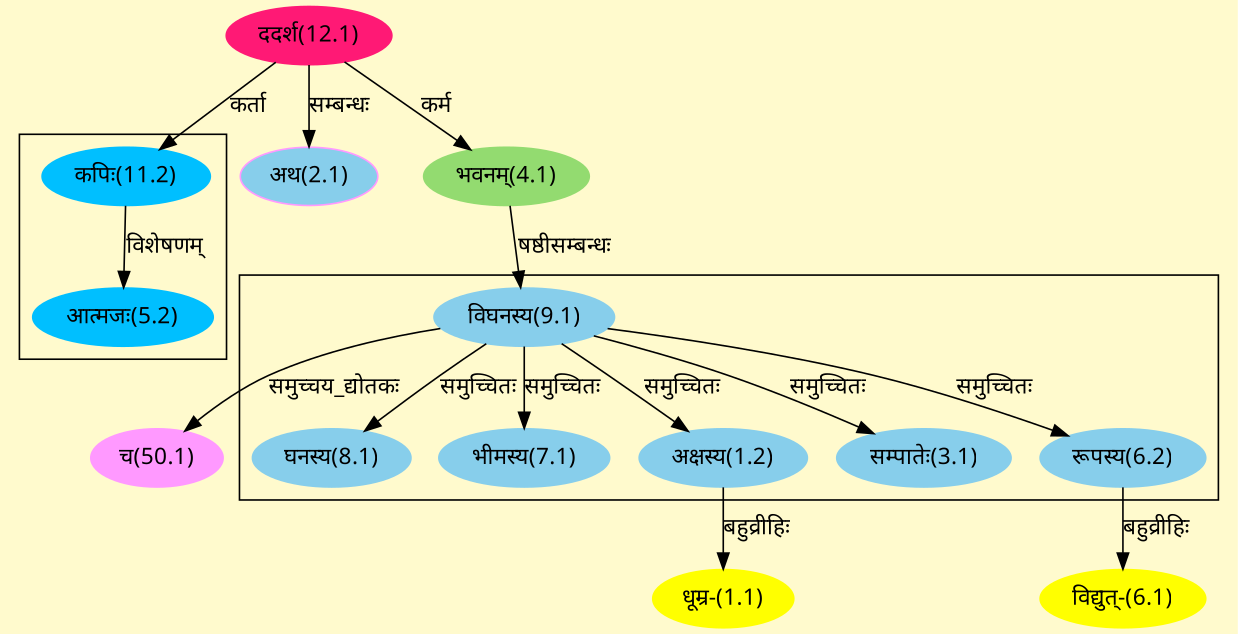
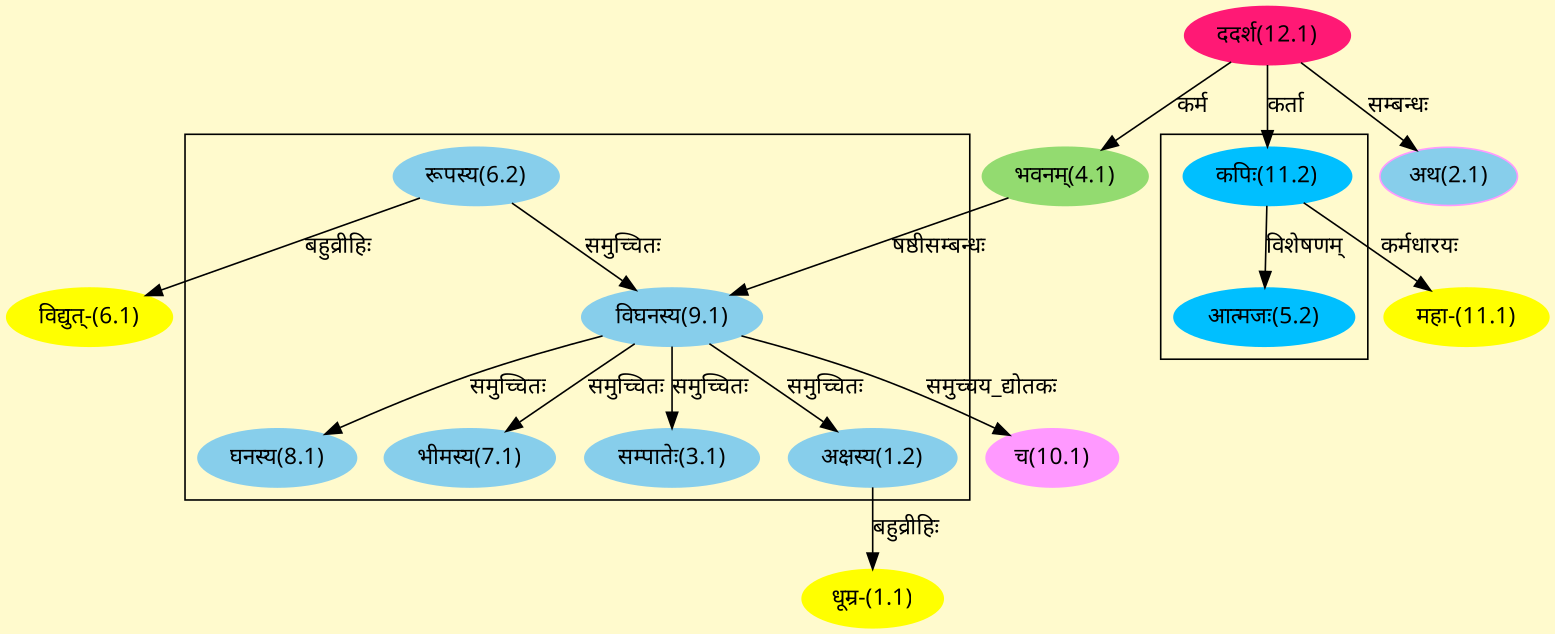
  digraph {
    bgcolor=lemonchiffon1
    compound=true
    fontname="Noto Sans"
    rankdir=BT
    node [color="#87CEEB" fontname="Noto Sans" style=filled]
    edge [dir=back fontname="Noto Sans"]
    n1 [label="अक्षस्य(1.2)"]
    n2 [label="विघनस्य(9.1)"]
    n3 [label="सम्पातेः(3.1)"]
    n4 [label="रूपस्य(6.2)"]
    n5 [label="भीमस्य(7.1)"]
    n6 [label="घनस्य(8.1)"]
    n7 [color="#00BFFF" label="आत्मजः(5.2)"]
    n8 [color="#00BFFF" label="कपिः(11.2)"]
    n9 [color="#93DB70" label="भवनम्(4.1)"]
    n10 [color="#FF1975" label="ददर्श(12.1)"]
    n11 [color="#FFFF00" label="धूम्र-(1.1)"]
    n12 [color="#FF99FF" fillcolor="#87CEEB" label="अथ(2.1)"]
    n13 [color="#FFFF00" label="विद्युत्-(6.1)"]
-   n14 [color="#FF99FF" label="च(50.1)"]
+   n14 [color="#FF99FF" label="च(10.1)"]
+   n15 [color="#FFFF00" label="महा-(11.1)"]
    subgraph cluster_1 {
      n1
      n2
      n3
      n4
      n5
      n6
    }
    subgraph cluster_2 {
      n7
      n8
    }
    n1 -> n2 [label="समुच्चितः"]
    n2 -> n9 [label="षष्ठीसम्बन्धः"]
    n3 -> n2 [label="समुच्चितः"]
-   n4 -> n2 [label="समुच्चितः"]
+   n2 -> n4 [label="समुच्चितः"]
    n5 -> n2 [label="समुच्चितः"]
    n6 -> n2 [label="समुच्चितः"]
    n7 -> n8 [label="विशेषणम्"]
    n8 -> n10 [label="कर्ता"]
    n9 -> n10 [label="कर्म"]
    n11 -> n1 [label="बहुव्रीहिः"]
    n12 -> n10 [label="सम्बन्धः"]
    n13 -> n4 [label="बहुव्रीहिः"]
    n14 -> n2 [label="समुच्चय_द्योतकः"]
+   n15 -> n8 [label="कर्मधारयः"]
  }
